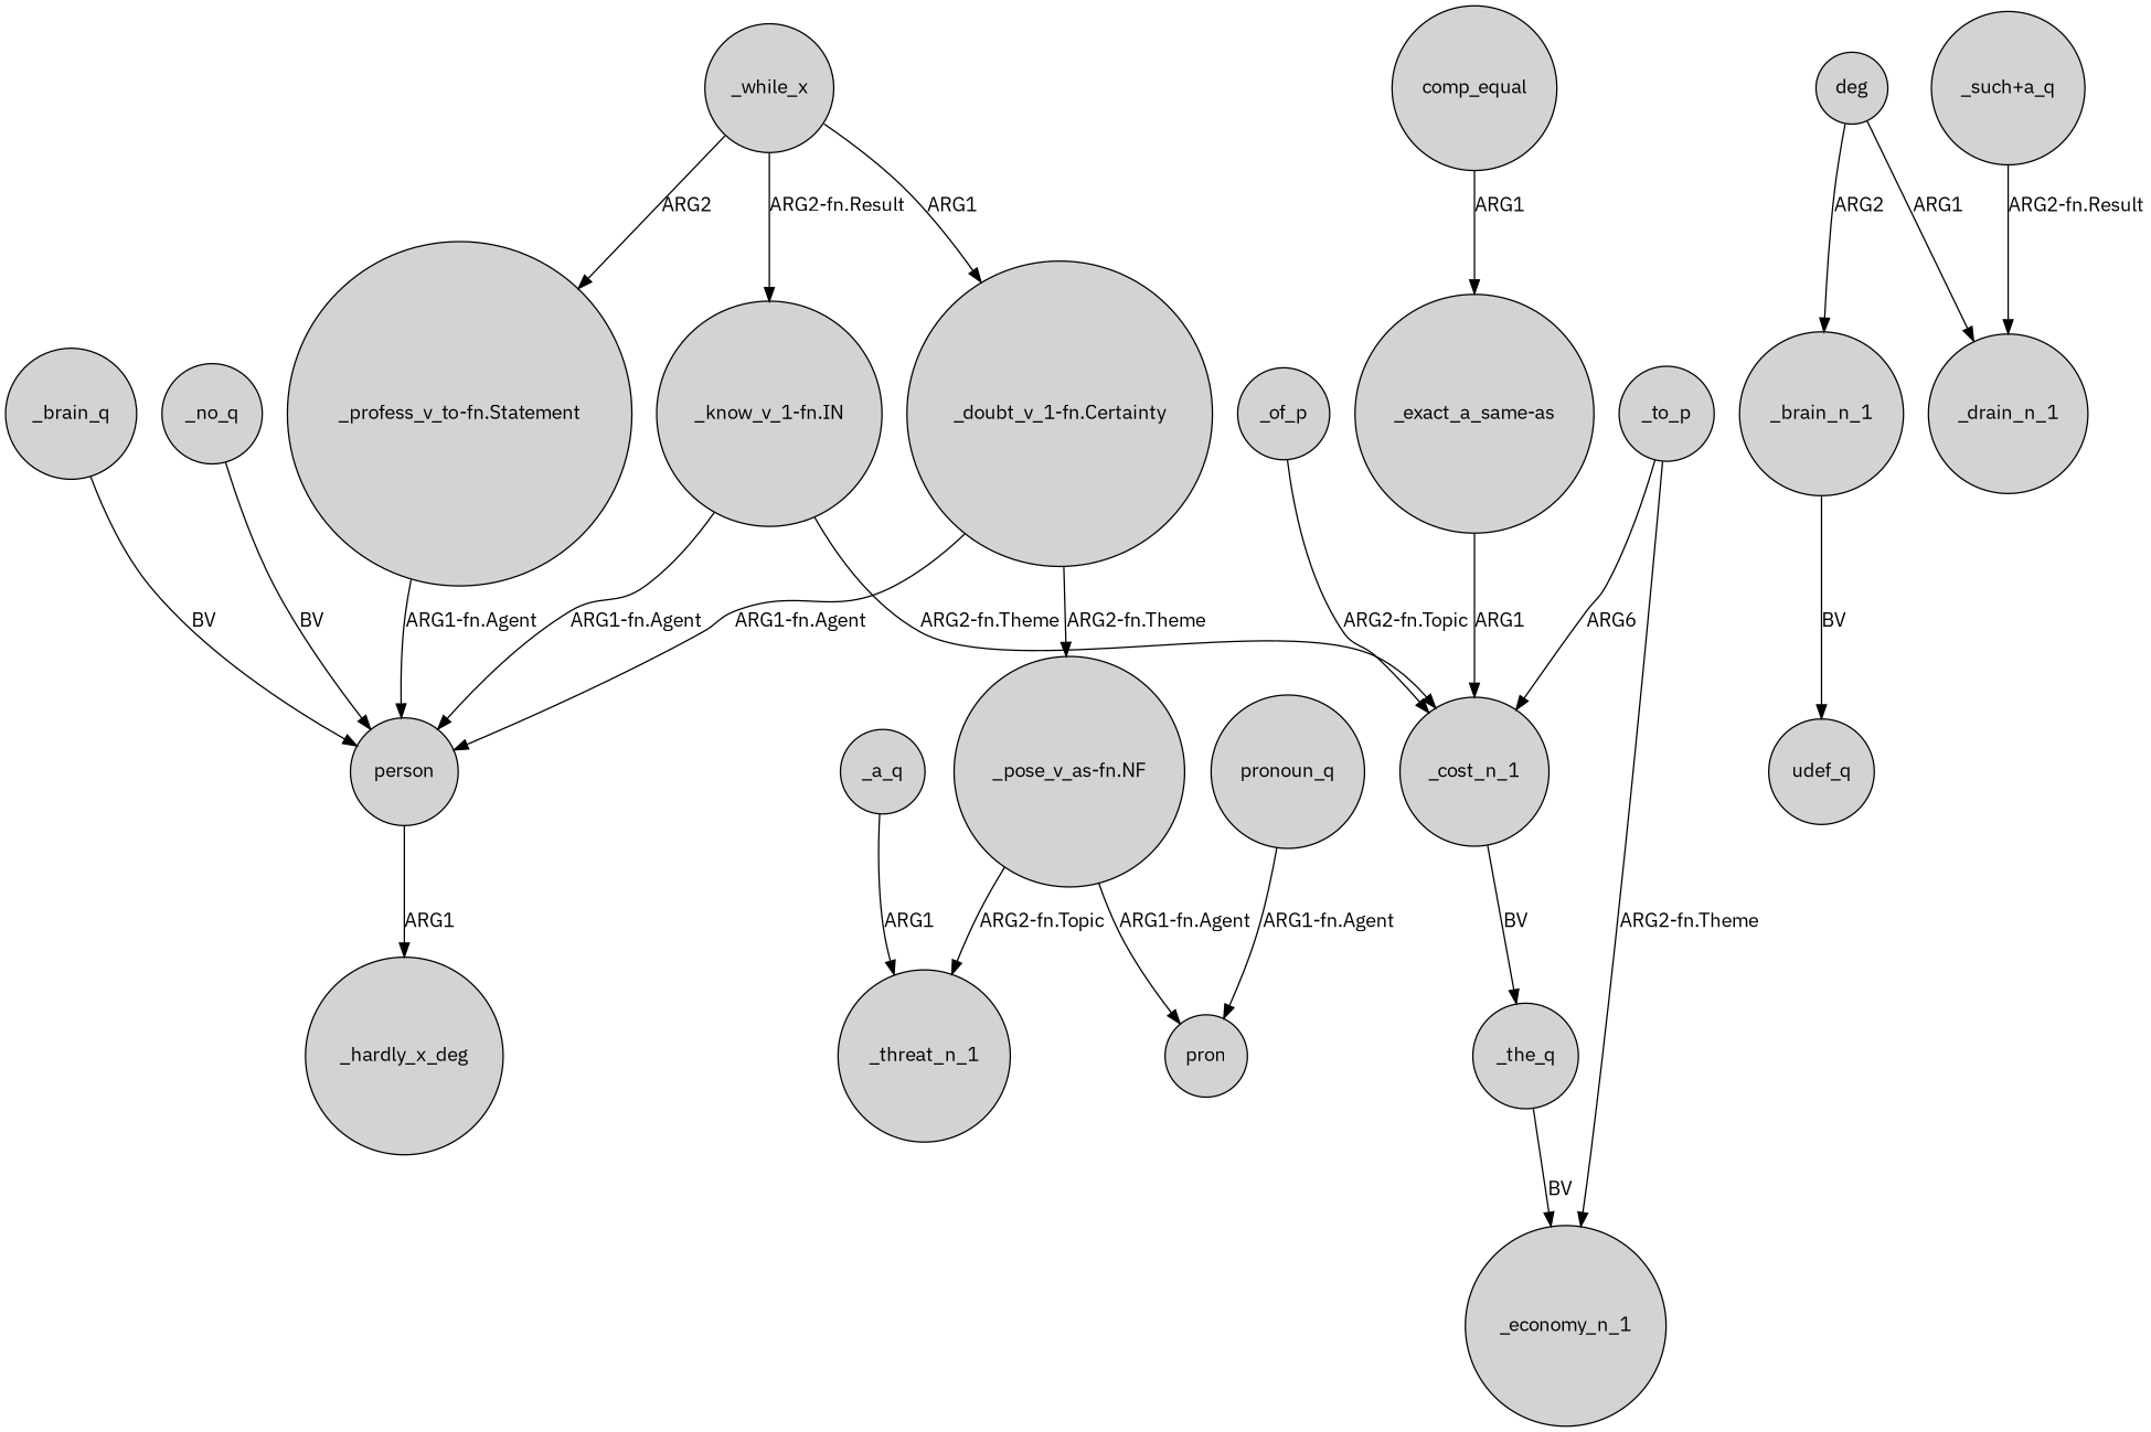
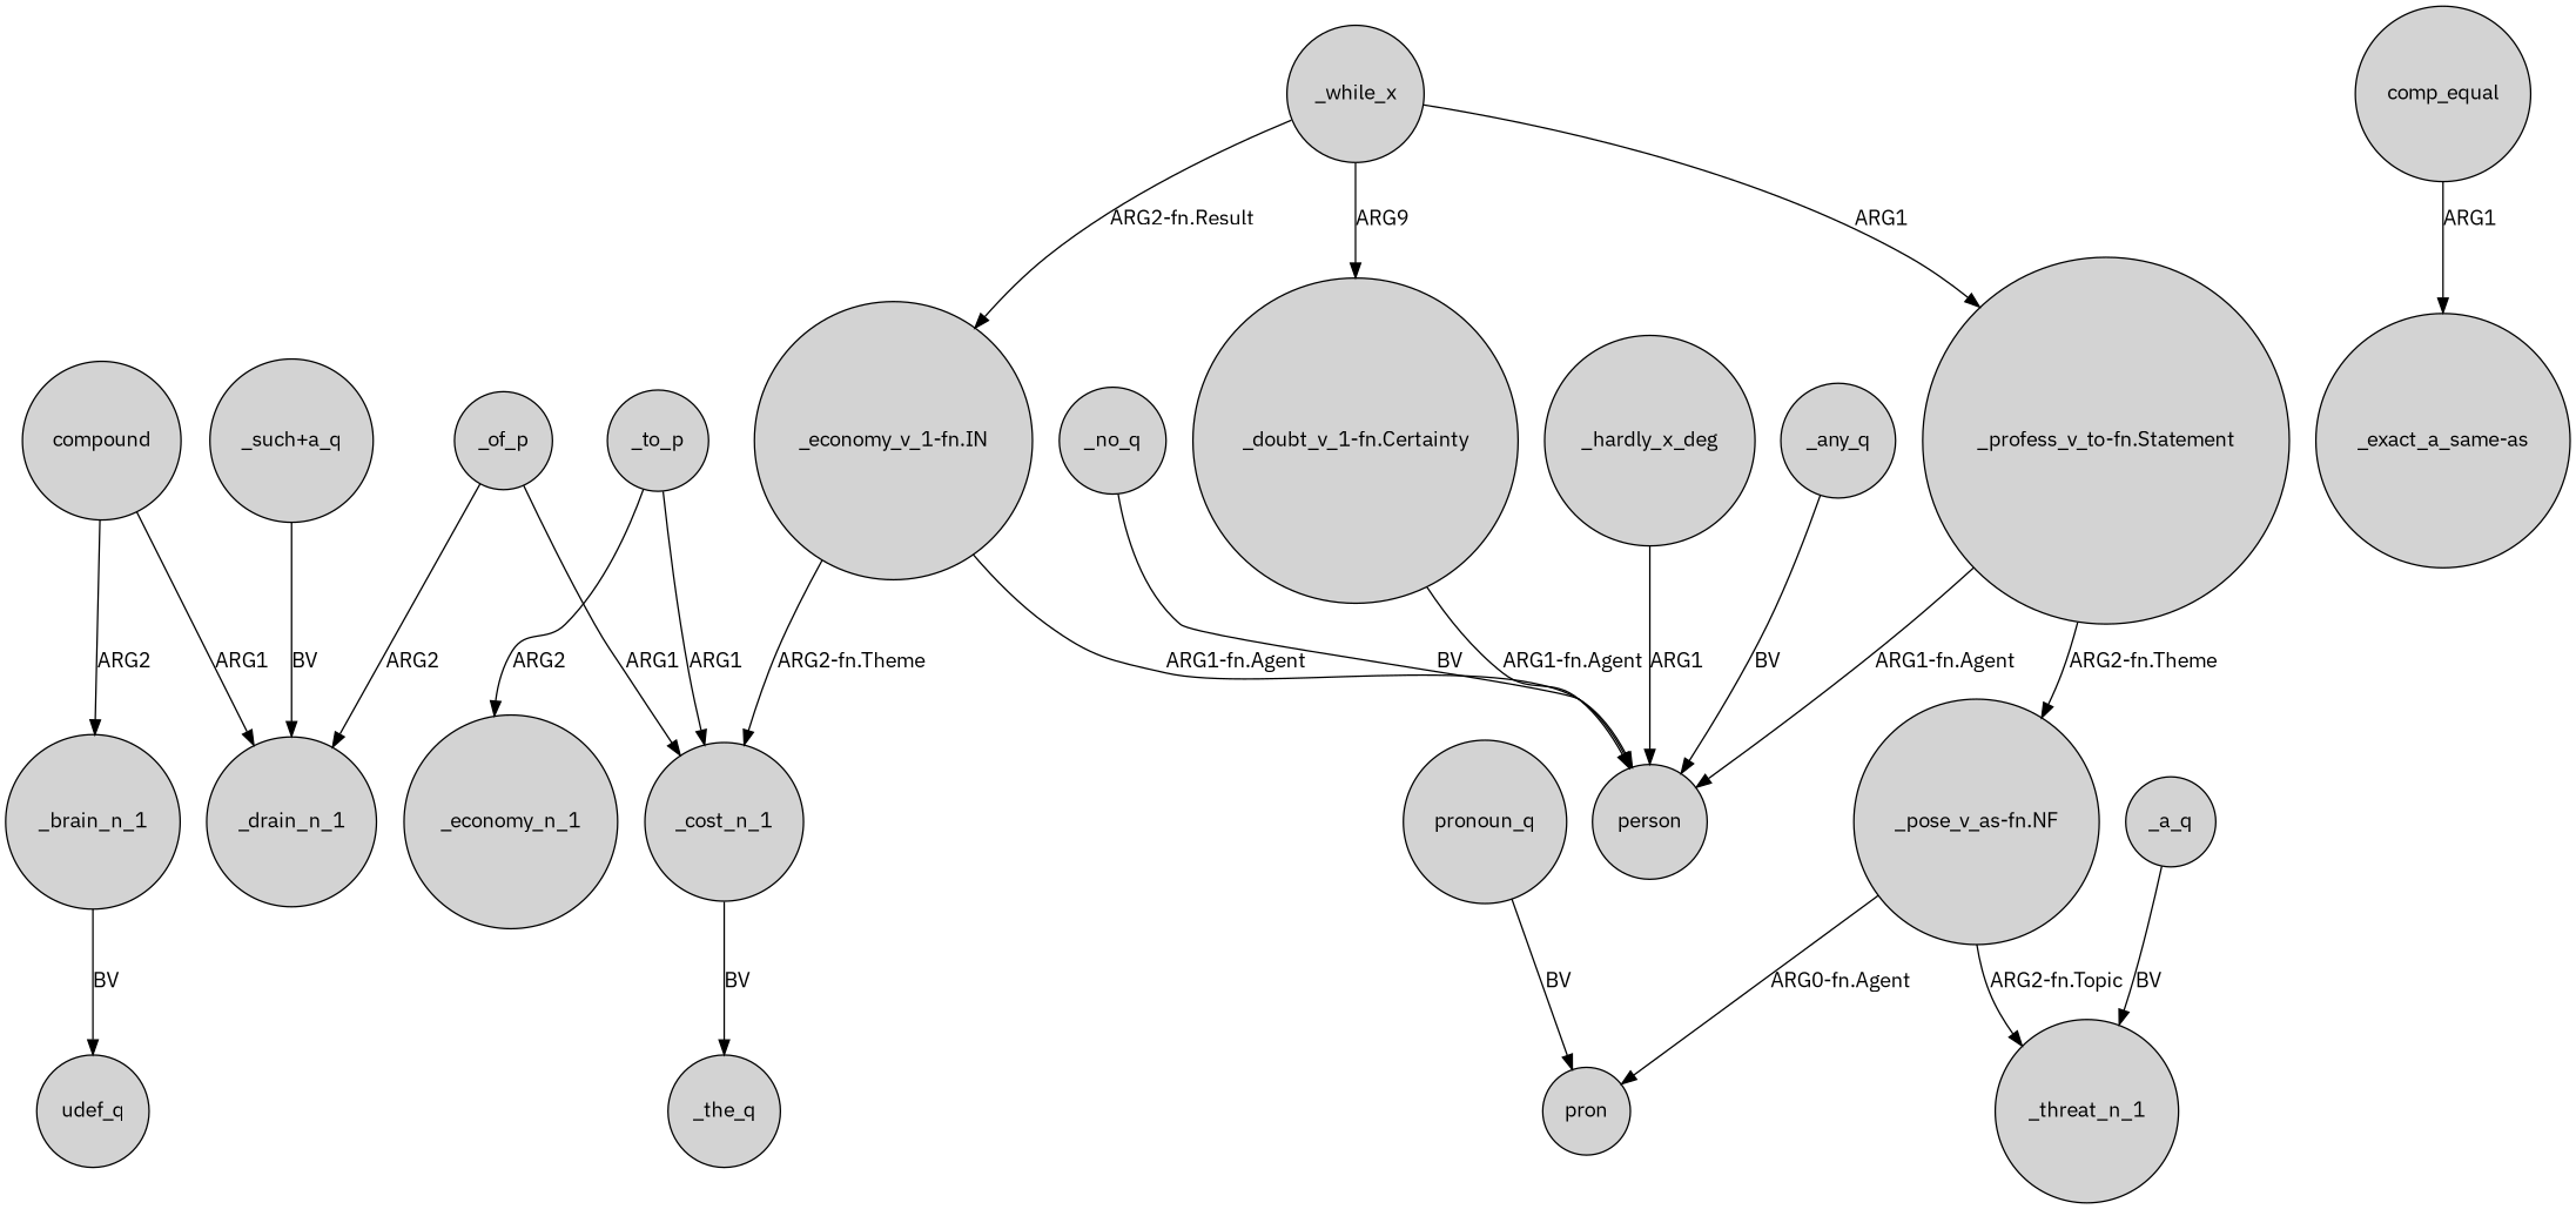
  digraph {
    fontname="IBM Plex Sans"
    node [fontname="IBM Plex Sans" shape=circle style=filled]
    edge [fontname="IBM Plex Sans"]
    "_pose_v_as-fn.NF"
    pron
    _threat_n_1
-   compound [label=deg]
+   compound
    _brain_n_1
    _drain_n_1
    udef_q
    "_profess_v_to-fn.Statement"
    person
-   "_know_v_1-fn.IN"
+   "_know_v_1-fn.IN" [label="_economy_v_1-fn.IN"]
    _cost_n_1
    _while_x
    "_doubt_v_1-fn.Certainty"
    _of_p
    _the_q
    _a_q
    _economy_n_1
    "_exact_a_same-as"
    _hardly_x_deg
    pronoun_q
    comp_equal
    _to_p
    _no_q
-   _any_q [label=_brain_q]
+   _any_q
    "_such+a_q"
-   "_pose_v_as-fn.NF" -> pron [label="ARG1-fn.Agent"]
+   "_pose_v_as-fn.NF" -> pron [label="ARG0-fn.Agent"]
    "_pose_v_as-fn.NF" -> _threat_n_1 [label="ARG2-fn.Topic"]
    compound -> _brain_n_1 [label=ARG2]
    compound -> _drain_n_1 [label=ARG1]
    _brain_n_1 -> udef_q [label=BV]
    "_profess_v_to-fn.Statement" -> person [label="ARG1-fn.Agent"]
    "_know_v_1-fn.IN" -> person [label="ARG1-fn.Agent"]
    "_know_v_1-fn.IN" -> _cost_n_1 [label="ARG2-fn.Theme"]
    _cost_n_1 -> _the_q [label=BV]
-   _while_x -> "_profess_v_to-fn.Statement" [label=ARG2]
+   _while_x -> "_profess_v_to-fn.Statement" [label=ARG1]
    _while_x -> "_know_v_1-fn.IN" [label="ARG2-fn.Result"]
-   _while_x -> "_doubt_v_1-fn.Certainty" [label=ARG1]
-   "_doubt_v_1-fn.Certainty" -> "_pose_v_as-fn.NF" [label="ARG2-fn.Theme"]
+   _while_x -> "_doubt_v_1-fn.Certainty" [label=ARG9]
+   "_profess_v_to-fn.Statement" -> "_pose_v_as-fn.NF" [label="ARG2-fn.Theme"]
    "_doubt_v_1-fn.Certainty" -> person [label="ARG1-fn.Agent"]
-   _of_p -> _cost_n_1 [label="ARG2-fn.Topic"]
-   _the_q -> _economy_n_1 [label=BV]
-   _a_q -> _threat_n_1 [label=ARG1]
-   "_exact_a_same-as" -> _cost_n_1 [label=ARG1]
-   person -> _hardly_x_deg [label=ARG1]
-   pronoun_q -> pron [label="ARG1-fn.Agent"]
+   _of_p -> _drain_n_1 [label=ARG2]
+   _of_p -> _cost_n_1 [label=ARG1]
+   _a_q -> _threat_n_1 [label=BV]
+   _hardly_x_deg -> person [label=ARG1]
+   pronoun_q -> pron [label=BV]
    comp_equal -> "_exact_a_same-as" [label=ARG1]
-   _to_p -> _cost_n_1 [label=ARG6]
-   _to_p -> _economy_n_1 [label="ARG2-fn.Theme"]
+   _to_p -> _cost_n_1 [label=ARG1]
+   _to_p -> _economy_n_1 [label=ARG2]
    _no_q -> person [label=BV]
    _any_q -> person [label=BV]
-   "_such+a_q" -> _drain_n_1 [label="ARG2-fn.Result"]
+   "_such+a_q" -> _drain_n_1 [label=BV]
  }
